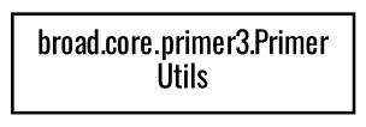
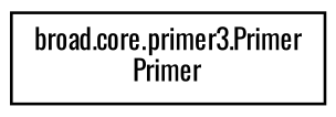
  digraph {
    rankdir=LR
    fontname=Oswald
-   n1 [color=black fillcolor=white fontname=Oswald fontsize=10 height=0.2 label="broad.core.primer3.Primer\lUtils" shape=record style=filled width=0.4]
+   n1 [color=black fillcolor=white fontname=Oswald fontsize=10 height=0.2 label="broad.core.primer3.Primer\lPrimer" shape=record style=filled width=0.4]
  }
